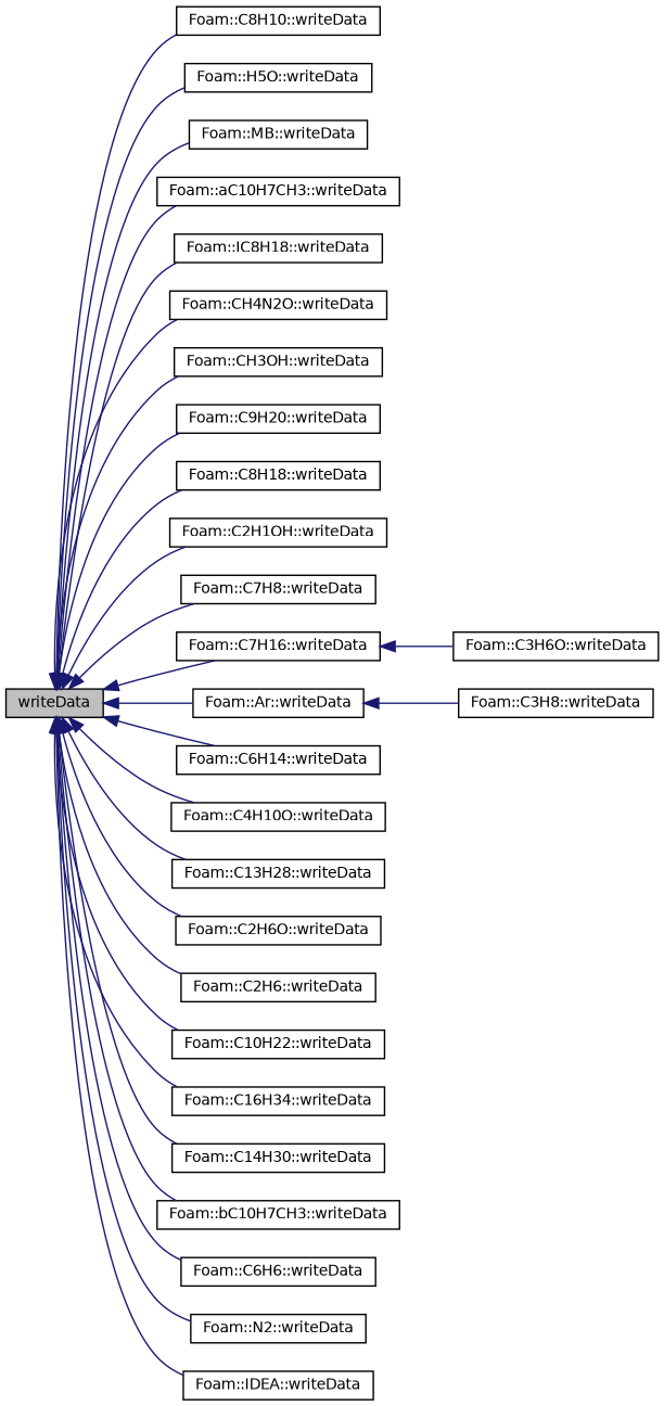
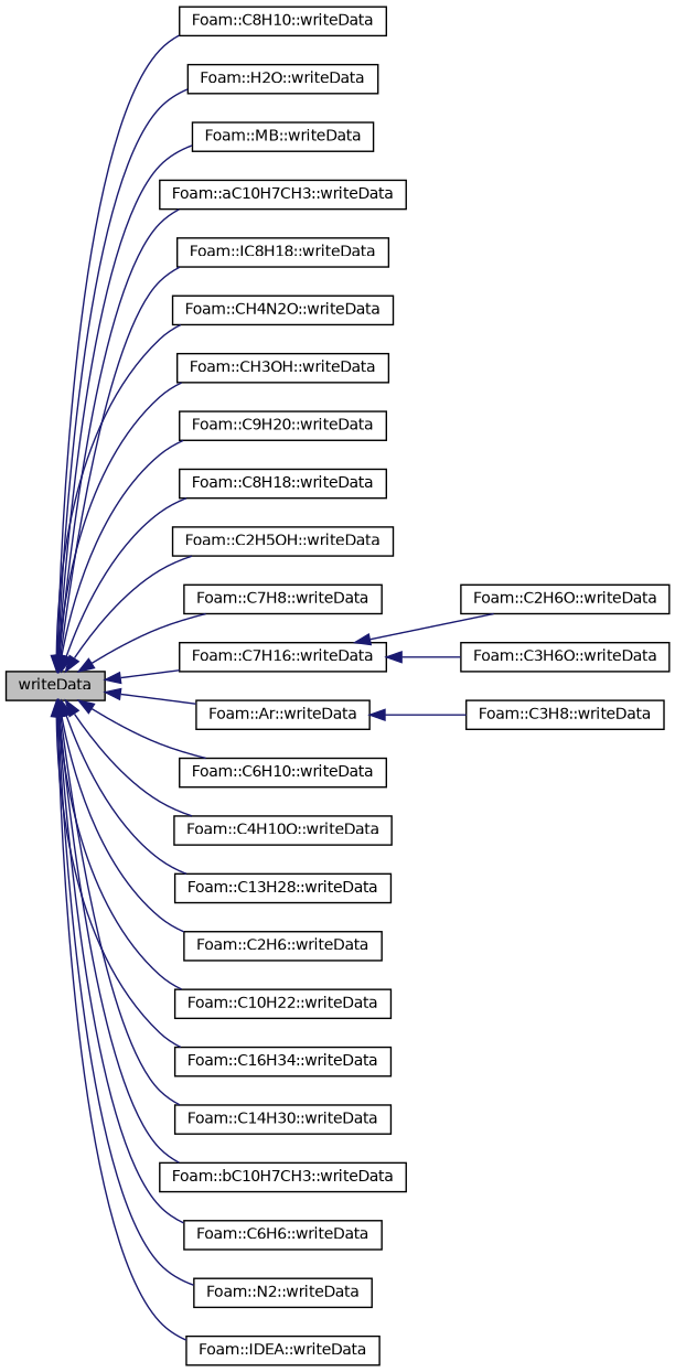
  digraph {
    rankdir=LR
    node [color=black fontname=Helvetica fontsize=10 shape=record]
    edge [color=midnightblue dir=back fontname=Helvetica fontsize=10 labelfontname=Helvetica labelfontsize=10 style=solid]
    n1 [fillcolor=grey75 fontcolor=black height=0.2 label=writeData style=filled width=0.4]
    n2 [height=0.2 label="Foam::C8H10::writeData" width=0.4]
-   n3 [height=0.2 label="Foam::H5O::writeData" width=0.4]
+   n3 [height=0.2 label="Foam::H2O::writeData" width=0.4]
    n4 [height=0.2 label="Foam::MB::writeData" width=0.4]
    n5 [height=0.2 label="Foam::aC10H7CH3::writeData" width=0.4]
    n6 [height=0.2 label="Foam::IC8H18::writeData" width=0.4]
    n7 [height=0.2 label="Foam::CH4N2O::writeData" width=0.4]
    n8 [height=0.2 label="Foam::CH3OH::writeData" width=0.4]
    n9 [height=0.2 label="Foam::C9H20::writeData" width=0.4]
    n10 [height=0.2 label="Foam::C8H18::writeData" width=0.4]
-   n11 [height=0.2 label="Foam::C2H1OH::writeData" width=0.4]
+   n11 [height=0.2 label="Foam::C2H5OH::writeData" width=0.4]
    n12 [height=0.2 label="Foam::C7H8::writeData" width=0.4]
    n13 [height=0.2 label="Foam::C7H16::writeData" width=0.4]
    n14 [height=0.2 label="Foam::Ar::writeData" width=0.4]
-   n15 [height=0.2 label="Foam::C6H14::writeData" width=0.4]
+   n15 [height=0.2 label="Foam::C6H10::writeData" width=0.4]
    n16 [height=0.2 label="Foam::C4H10O::writeData" width=0.4]
    n17 [height=0.2 label="Foam::C13H28::writeData" width=0.4]
    n18 [height=0.2 label="Foam::C2H6O::writeData" width=0.4]
    n19 [height=0.2 label="Foam::C2H6::writeData" width=0.4]
    n20 [height=0.2 label="Foam::C10H22::writeData" width=0.4]
    n21 [height=0.2 label="Foam::C16H34::writeData" width=0.4]
    n22 [height=0.2 label="Foam::C14H30::writeData" width=0.4]
    n23 [height=0.2 label="Foam::bC10H7CH3::writeData" width=0.4]
    n24 [height=0.2 label="Foam::C6H6::writeData" width=0.4]
    n25 [height=0.2 label="Foam::N2::writeData" width=0.4]
    n26 [height=0.2 label="Foam::IDEA::writeData" width=0.4]
    n27 [height=0.2 label="Foam::C3H6O::writeData" width=0.4]
    n28 [height=0.2 label="Foam::C3H8::writeData" width=0.4]
    n1 -> n2
    n1 -> n3
    n1 -> n4
    n1 -> n5
    n1 -> n6
    n1 -> n7
    n1 -> n8
    n1 -> n9
    n1 -> n10
    n1 -> n11
    n1 -> n12
    n1 -> n13
    n1 -> n14
    n1 -> n15
    n1 -> n16
    n1 -> n17
-   n1 -> n18
+   n13 -> n18
    n1 -> n19
    n1 -> n20
    n1 -> n21
    n1 -> n22
    n1 -> n23
    n1 -> n24
    n1 -> n25
    n1 -> n26
    n13 -> n27
    n14 -> n28
  }
